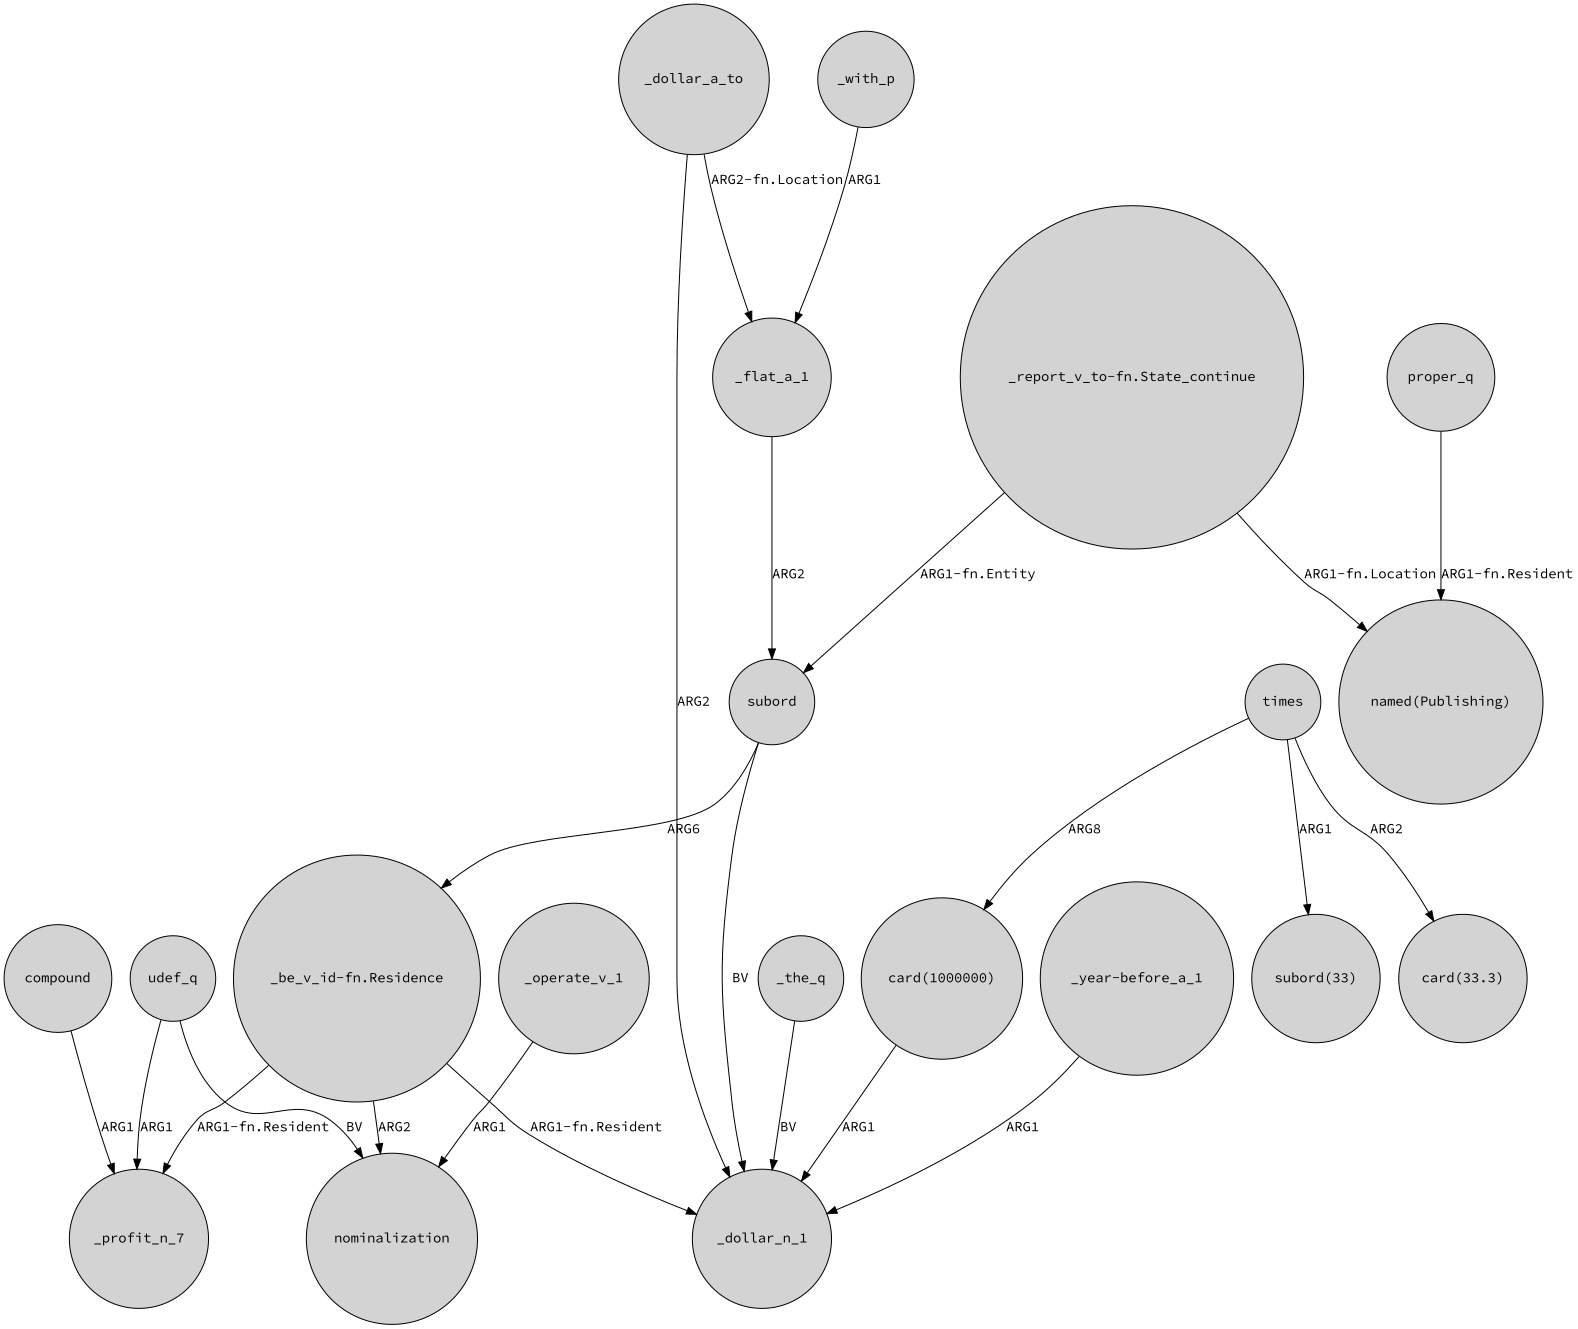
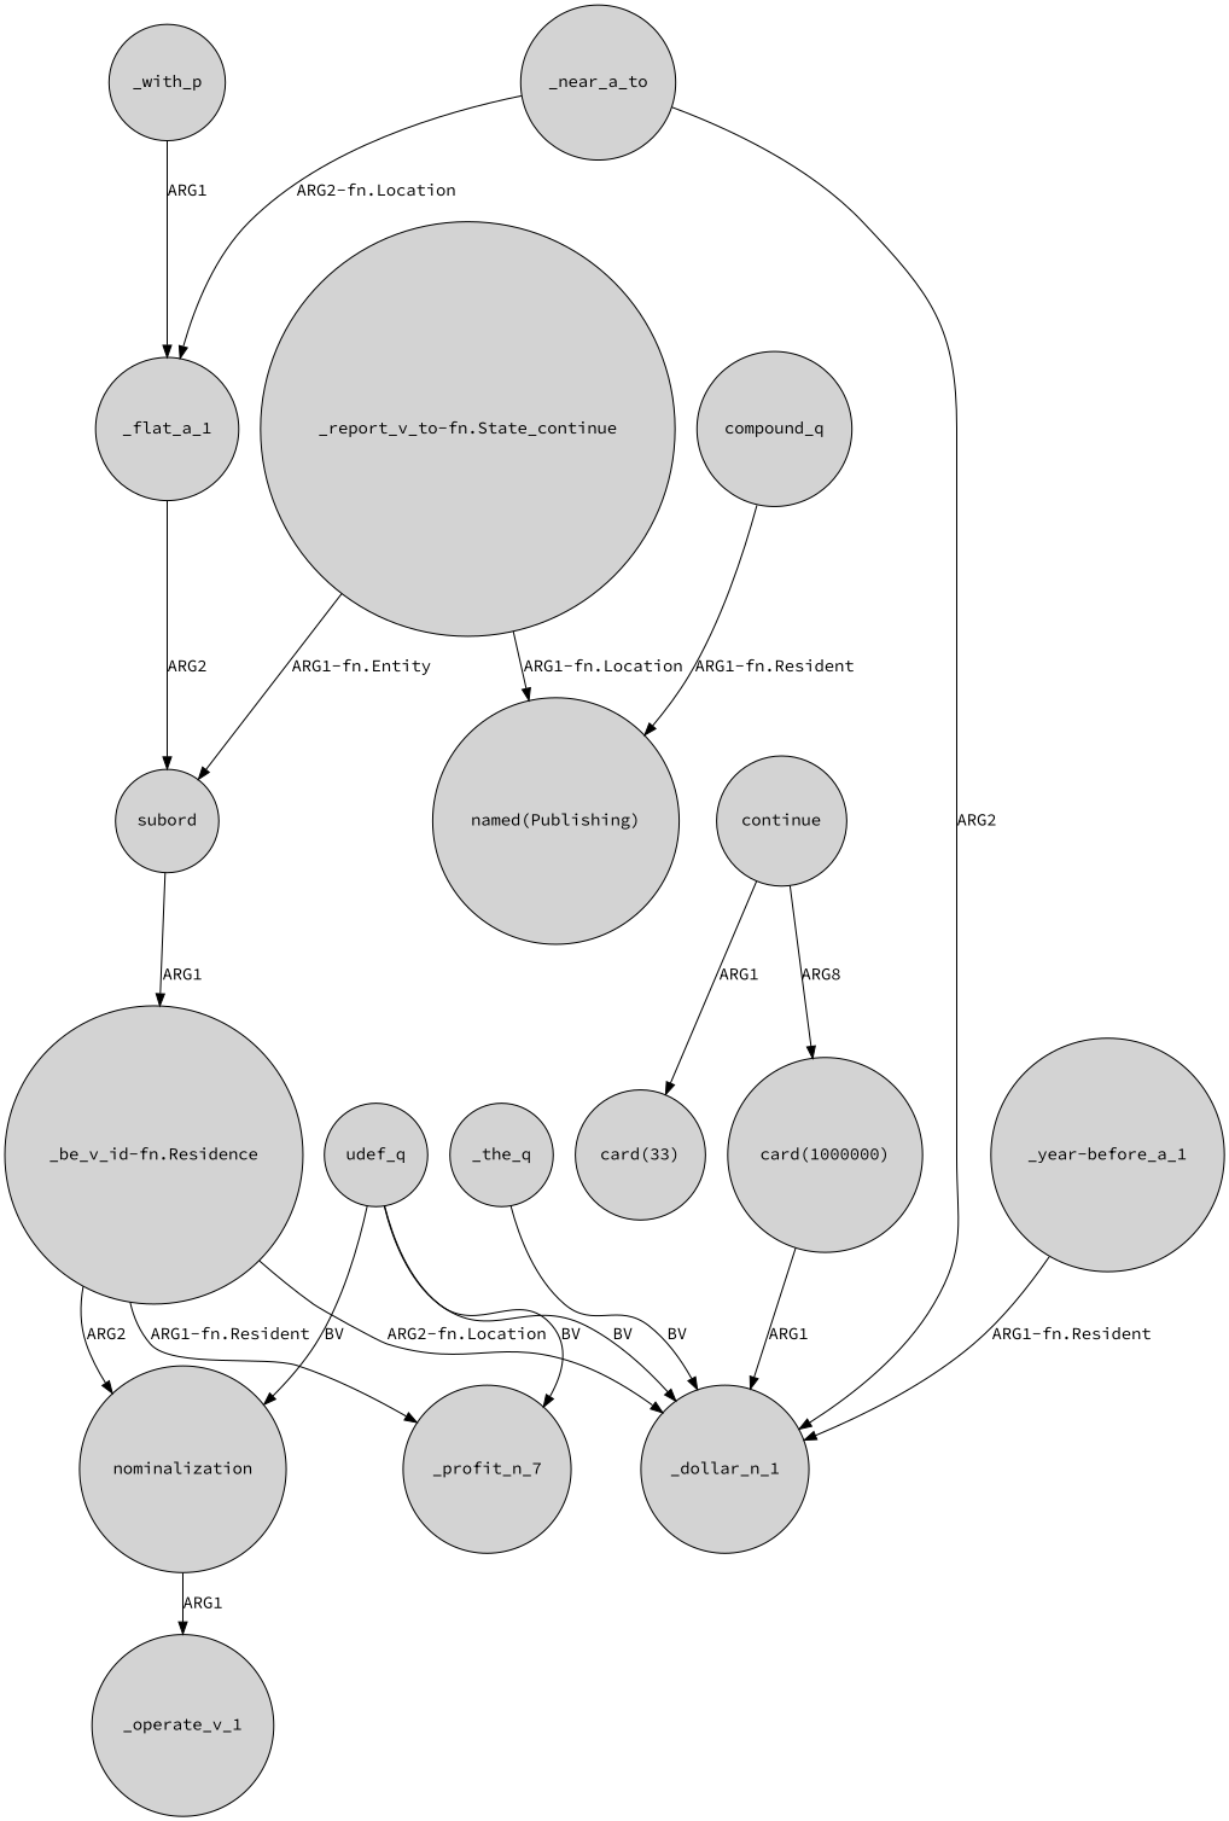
  digraph {
    fontname="Source Code Pro"
    node [fontname="Source Code Pro" shape=circle style=filled]
    edge [fontname="Source Code Pro"]
    subord
    "_be_v_id-fn.Residence"
    n3 [label=_profit_n_7]
    _dollar_n_1
    nominalization
    _flat_a_1
    _with_p
    "_report_v_to-fn.State_continue"
    "named(Publishing)"
    udef_q
    _operate_v_1
-   times
+   times [label=continue]
    "card(1000000)"
-   "card(33)" [label="subord(33)"]
-   "card(33.3)"
+   "card(33)"
    _the_q
-   compound
-   _near_a_to [label=_dollar_a_to]
-   proper_q
+   _near_a_to
+   proper_q [label=compound_q]
    "_year-before_a_1"
-   subord -> "_be_v_id-fn.Residence" [label=ARG6]
+   subord -> "_be_v_id-fn.Residence" [label=ARG1]
    "_be_v_id-fn.Residence" -> n3 [label="ARG1-fn.Resident"]
-   "_be_v_id-fn.Residence" -> _dollar_n_1 [label="ARG1-fn.Resident"]
+   "_be_v_id-fn.Residence" -> _dollar_n_1 [label="ARG2-fn.Location"]
    "_be_v_id-fn.Residence" -> nominalization [label=ARG2]
-   _operate_v_1 -> nominalization [label=ARG1]
+   nominalization -> _operate_v_1 [label=ARG1]
    _flat_a_1 -> subord [label=ARG2]
    _with_p -> _flat_a_1 [label=ARG1]
    "_report_v_to-fn.State_continue" -> subord [label="ARG1-fn.Entity"]
    "_report_v_to-fn.State_continue" -> "named(Publishing)" [label="ARG1-fn.Location"]
-   udef_q -> n3 [label=ARG1]
-   subord -> _dollar_n_1 [label=BV]
+   udef_q -> n3 [label=BV]
+   udef_q -> _dollar_n_1 [label=BV]
    udef_q -> nominalization [label=BV]
    times -> "card(1000000)" [label=ARG8]
    times -> "card(33)" [label=ARG1]
-   times -> "card(33.3)" [label=ARG2]
    "card(1000000)" -> _dollar_n_1 [label=ARG1]
    _the_q -> _dollar_n_1 [label=BV]
-   compound -> n3 [label=ARG1]
    _near_a_to -> _dollar_n_1 [label=ARG2]
    _near_a_to -> _flat_a_1 [label="ARG2-fn.Location"]
    proper_q -> "named(Publishing)" [label="ARG1-fn.Resident"]
-   "_year-before_a_1" -> _dollar_n_1 [label=ARG1]
+   "_year-before_a_1" -> _dollar_n_1 [label="ARG1-fn.Resident"]
  }
